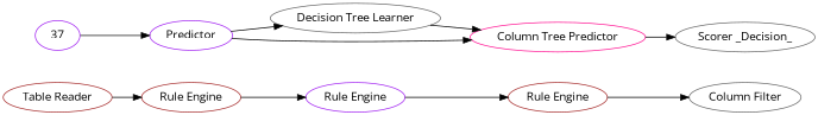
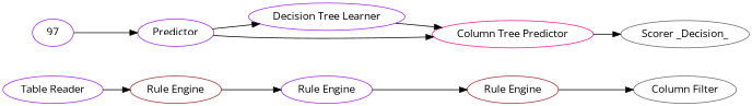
  digraph {
    fontname="Open Sans"
    rankdir=LR
    node [color=purple fontname="Open Sans"]
    edge [fontname="Open Sans"]
-   n1 [color=brown label="Table Reader"]
+   n1 [label="Table Reader"]
    n2 [color=brown label="Rule Engine"]
    n3 [label="Rule Engine"]
    n4 [color=brown label="Rule Engine"]
    n5 [color=gray40 label="Column Filter"]
    n6 [label=Predictor]
-   n7 [color=gray40 label="Decision Tree Learner"]
+   n7 [label="Decision Tree Learner"]
    n8 [color=deeppink label="Column Tree Predictor"]
    n9 [color=gray40 label="Scorer _Decision_"]
-   37
+   37 [label=97]
    n1 -> n2
    n2 -> n3
    n3 -> n4
    n4 -> n5
    n6 -> n7
    n6 -> n8
    n7 -> n8
    n8 -> n9
    37 -> n6
  }
